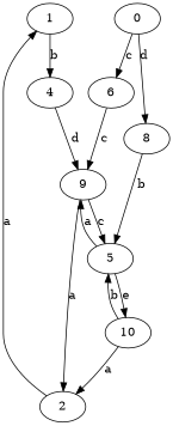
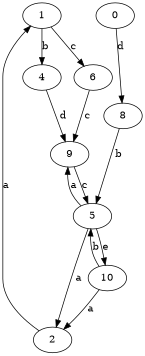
  strict digraph {
    1
    4
    6
    9
    2
    0
    8
    5
    10
    1 -> 4 [label=b]
-   0 -> 6 [label=c]
+   1 -> 6 [label=c]
    4 -> 9 [label=d]
    6 -> 9 [label=c]
-   9 -> 2 [label=a]
+   5 -> 2 [label=a]
    9 -> 5 [label=c]
    2 -> 1 [label=a]
    0 -> 8 [label=d]
    8 -> 5 [label=b]
    5 -> 9 [label=a]
    5 -> 10 [label=e]
    10 -> 2 [label=a]
    10 -> 5 [label=b]
  }
